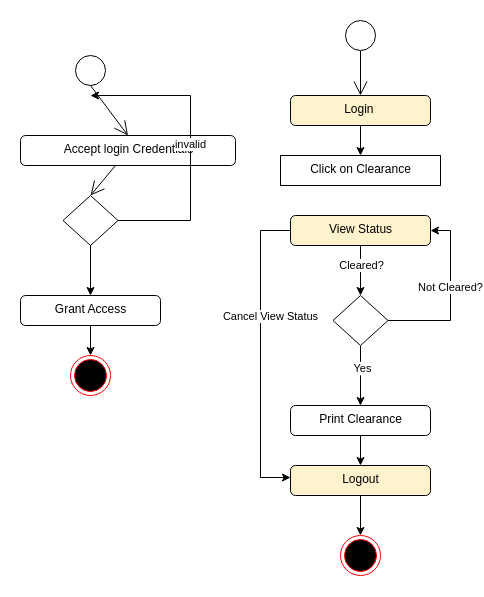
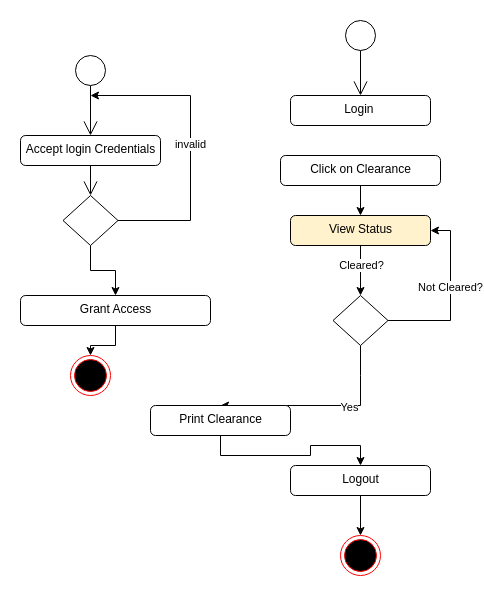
  <mxCell id="0" />
  <mxCell id="1" parent="0" />
  <mxCell id="2" value="" style="endArrow=open;endFill=1;endSize=12;html=1;exitX=0.5;exitY=1;exitDx=0;exitDy=0;entryX=0.5;entryY=0;entryDx=0;entryDy=0;" parent="1" source="29" target="3" edge="1"><mxGeometry width="160" relative="1" as="geometry"><mxPoint x="90" y="85" as="sourcePoint" /><mxPoint x="90" y="135" as="targetPoint" /></mxGeometry></mxCell>
- <mxCell id="3" value="Accept login Credentials" style="html=1;align=center;verticalAlign=top;rounded=1;absoluteArcSize=1;arcSize=10;dashed=0;" parent="1" vertex="1"><mxGeometry x="20" y="135" width="215" height="30" as="geometry" /></mxCell>
+ <mxCell id="3" value="Accept login Credentials" style="html=1;align=center;verticalAlign=top;rounded=1;absoluteArcSize=1;arcSize=10;dashed=0;" parent="1" vertex="1"><mxGeometry x="20" y="135" width="140" height="30" as="geometry" /></mxCell>
  <mxCell id="4" value="invalid" style="edgeStyle=orthogonalEdgeStyle;rounded=0;orthogonalLoop=1;jettySize=auto;html=1;exitX=1;exitY=0.5;exitDx=0;exitDy=0;" parent="1" source="6" edge="1"><mxGeometry relative="1" as="geometry"><mxPoint x="90" y="95" as="targetPoint" /><Array as="points"><mxPoint x="190" y="220" /><mxPoint x="190" y="95" /></Array></mxGeometry></mxCell>
  <mxCell id="5" style="edgeStyle=orthogonalEdgeStyle;rounded=0;orthogonalLoop=1;jettySize=auto;html=1;exitX=0.5;exitY=1;exitDx=0;exitDy=0;entryX=0.5;entryY=0;entryDx=0;entryDy=0;" parent="1" source="6" target="9" edge="1"><mxGeometry relative="1" as="geometry" /></mxCell>
  <mxCell id="6" value="" style="rhombus;" parent="1" vertex="1"><mxGeometry x="62.5" y="195" width="55" height="50" as="geometry" /></mxCell>
  <mxCell id="7" value="" style="endArrow=open;endFill=1;endSize=12;html=1;entryX=0.5;entryY=0;entryDx=0;entryDy=0;" parent="1" source="3" target="6" edge="1"><mxGeometry width="160" relative="1" as="geometry"><mxPoint x="90" y="235" as="sourcePoint" /><mxPoint x="90" y="285" as="targetPoint" /></mxGeometry></mxCell>
  <mxCell id="8" style="edgeStyle=orthogonalEdgeStyle;rounded=0;orthogonalLoop=1;jettySize=auto;html=1;exitX=0.5;exitY=1;exitDx=0;exitDy=0;" parent="1" source="9" target="10" edge="1"><mxGeometry relative="1" as="geometry" /></mxCell>
- <mxCell id="9" value="Grant Access" style="html=1;align=center;verticalAlign=top;rounded=1;absoluteArcSize=1;arcSize=10;dashed=0;" parent="1" vertex="1"><mxGeometry x="20" y="295" width="140" height="30" as="geometry" /></mxCell>
+ <mxCell id="9" value="Grant Access" style="html=1;align=center;verticalAlign=top;rounded=1;absoluteArcSize=1;arcSize=10;dashed=0;" parent="1" vertex="1"><mxGeometry x="20" y="295" width="190" height="30" as="geometry" /></mxCell>
  <mxCell id="10" value="" style="ellipse;html=1;shape=endState;fillColor=#000000;strokeColor=#ff0000;" parent="1" vertex="1"><mxGeometry x="70" y="355" width="40" height="40" as="geometry" /></mxCell>
  <mxCell id="11" value="" style="endArrow=open;endFill=1;endSize=12;html=1;exitX=0.5;exitY=1;exitDx=0;exitDy=0;entryX=0.5;entryY=0;entryDx=0;entryDy=0;" parent="1" source="30" target="13" edge="1"><mxGeometry width="160" relative="1" as="geometry"><mxPoint x="360" y="55" as="sourcePoint" /><mxPoint x="360" y="215" as="targetPoint" /></mxGeometry></mxCell>
- <mxCell id="13" value="Login&amp;nbsp;" style="html=1;align=center;verticalAlign=top;rounded=1;absoluteArcSize=1;arcSize=10;dashed=0;fillColor=#fff2cc;" parent="1" vertex="1"><mxGeometry x="290" y="95" width="140" height="30" as="geometry" /></mxCell>
+ <mxCell id="12" style="edgeStyle=orthogonalEdgeStyle;rounded=0;orthogonalLoop=1;jettySize=auto;html=1;exitX=0.5;exitY=1;exitDx=0;exitDy=0;" parent="1" source="27" target="24" edge="1"><mxGeometry relative="1" as="geometry"><mxPoint x="360" y="175.01" as="sourcePoint" /></mxGeometry></mxCell>
+ <mxCell id="13" value="Login&amp;nbsp;" style="html=1;align=center;verticalAlign=top;rounded=1;absoluteArcSize=1;arcSize=10;dashed=0;" parent="1" vertex="1"><mxGeometry x="290" y="95" width="140" height="30" as="geometry" /></mxCell>
  <mxCell id="14" value="Not Cleared?" style="edgeStyle=orthogonalEdgeStyle;rounded=0;orthogonalLoop=1;jettySize=auto;html=1;exitX=1;exitY=0.5;exitDx=0;exitDy=0;entryX=1;entryY=0.5;entryDx=0;entryDy=0;" parent="1" source="17" target="24" edge="1"><mxGeometry x="0.117" relative="1" as="geometry"><mxPoint x="550" y="245" as="targetPoint" /><Array as="points"><mxPoint x="450" y="320" /><mxPoint x="450" y="230" /></Array><mxPoint as="offset" /></mxGeometry></mxCell>
  <mxCell id="15" style="edgeStyle=orthogonalEdgeStyle;rounded=0;orthogonalLoop=1;jettySize=auto;html=1;exitX=0.5;exitY=1;exitDx=0;exitDy=0;entryX=0.5;entryY=0;entryDx=0;entryDy=0;" parent="1" source="17" target="20" edge="1"><mxGeometry relative="1" as="geometry"><Array as="points"><mxPoint x="360" y="375" /><mxPoint x="360" y="405" /><mxPoint x="360" y="405" /></Array></mxGeometry></mxCell>
  <mxCell id="16" value="Yes" style="edgeLabel;html=1;align=center;verticalAlign=middle;resizable=0;points=[];" vertex="1" connectable="0" parent="15"><mxGeometry x="-0.278" y="1" relative="1" as="geometry"><mxPoint as="offset" /></mxGeometry></mxCell>
  <mxCell id="17" value="" style="rhombus;" parent="1" vertex="1"><mxGeometry x="332.5" y="295" width="55" height="50" as="geometry" /></mxCell>
  <mxCell id="18" style="edgeStyle=orthogonalEdgeStyle;rounded=0;orthogonalLoop=1;jettySize=auto;html=1;exitX=0.5;exitY=1;exitDx=0;exitDy=0;" parent="1" source="25" target="21" edge="1"><mxGeometry relative="1" as="geometry"><mxPoint x="355" y="535" as="sourcePoint" /></mxGeometry></mxCell>
  <mxCell id="19" style="edgeStyle=orthogonalEdgeStyle;rounded=0;orthogonalLoop=1;jettySize=auto;html=1;exitX=0.5;exitY=1;exitDx=0;exitDy=0;entryX=0.5;entryY=0;entryDx=0;entryDy=0;" parent="1" source="20" target="25" edge="1"><mxGeometry relative="1" as="geometry" /></mxCell>
- <mxCell id="20" value="Print Clearance" style="html=1;align=center;verticalAlign=top;rounded=1;absoluteArcSize=1;arcSize=10;dashed=0;" parent="1" vertex="1"><mxGeometry x="290" y="405" width="140" height="30" as="geometry" /></mxCell>
+ <mxCell id="20" value="Print Clearance" style="html=1;align=center;verticalAlign=top;rounded=1;absoluteArcSize=1;arcSize=10;dashed=0;" parent="1" vertex="1"><mxGeometry x="150" y="405" width="140" height="30" as="geometry" /></mxCell>
  <mxCell id="21" value="" style="ellipse;html=1;shape=endState;fillColor=#000000;strokeColor=#ff0000;" parent="1" vertex="1"><mxGeometry x="340" y="535" width="40" height="40" as="geometry" /></mxCell>
  <mxCell id="22" style="edgeStyle=orthogonalEdgeStyle;rounded=0;orthogonalLoop=1;jettySize=auto;html=1;exitX=0.5;exitY=1;exitDx=0;exitDy=0;entryX=0.5;entryY=0;entryDx=0;entryDy=0;" parent="1" source="24" target="17" edge="1"><mxGeometry relative="1" as="geometry" /></mxCell>
  <mxCell id="23" value="Cleared?" style="edgeLabel;html=1;align=center;verticalAlign=middle;resizable=0;points=[];" vertex="1" connectable="0" parent="22"><mxGeometry x="-0.253" relative="1" as="geometry"><mxPoint as="offset" /></mxGeometry></mxCell>
  <mxCell id="24" value="View Status" style="html=1;align=center;verticalAlign=top;rounded=1;absoluteArcSize=1;arcSize=10;dashed=0;fillColor=#fff2cc;" parent="1" vertex="1"><mxGeometry x="290" y="215" width="140" height="30" as="geometry" /></mxCell>
- <mxCell id="25" value="Logout" style="html=1;align=center;verticalAlign=top;rounded=1;absoluteArcSize=1;arcSize=10;dashed=0;fillColor=#fff2cc;" parent="1" vertex="1"><mxGeometry x="290" y="465" width="140" height="30" as="geometry" /></mxCell>
- <mxCell id="26" value="Cancel View Status" style="edgeStyle=orthogonalEdgeStyle;rounded=0;orthogonalLoop=1;jettySize=auto;html=1;exitX=0;exitY=0.25;exitDx=0;exitDy=0;" parent="1" source="24" target="25" edge="1"><mxGeometry x="-0.221" y="10" relative="1" as="geometry"><mxPoint x="240" y="425" as="targetPoint" /><Array as="points"><mxPoint x="290" y="230" /><mxPoint x="260" y="230" /><mxPoint x="260" y="477" /></Array><mxPoint x="397.5" y="350" as="sourcePoint" /><mxPoint y="1" as="offset" /></mxGeometry></mxCell>
- <mxCell id="27" value="Click on Clearance" style="html=1;align=center;verticalAlign=top;absoluteArcSize=1;arcSize=10;dashed=0;rounded=0;" parent="1" vertex="1"><mxGeometry x="280" y="155" width="160" height="30" as="geometry" /></mxCell>
- <mxCell id="28" style="edgeStyle=orthogonalEdgeStyle;rounded=0;orthogonalLoop=1;jettySize=auto;html=1;exitX=0.5;exitY=1;exitDx=0;exitDy=0;entryX=0.5;entryY=0;entryDx=0;entryDy=0;" parent="1" source="13" target="27" edge="1"><mxGeometry relative="1" as="geometry"><mxPoint x="370" y="135" as="sourcePoint" /><mxPoint x="370" y="295" as="targetPoint" /></mxGeometry></mxCell>
+ <mxCell id="25" value="Logout" style="html=1;align=center;verticalAlign=top;rounded=1;absoluteArcSize=1;arcSize=10;dashed=0;" parent="1" vertex="1"><mxGeometry x="290" y="465" width="140" height="30" as="geometry" /></mxCell>
+ <mxCell id="27" value="Click on Clearance" style="html=1;align=center;verticalAlign=top;rounded=1;absoluteArcSize=1;arcSize=10;dashed=0;" parent="1" vertex="1"><mxGeometry x="280" y="155" width="160" height="30" as="geometry" /></mxCell>
  <mxCell id="29" value="" style="ellipse;fillColor=#ffffff;strokeColor=#000000;" parent="1" vertex="1"><mxGeometry x="75" y="55" width="30" height="30" as="geometry" /></mxCell>
  <mxCell id="30" value="" style="ellipse;fillColor=#ffffff;strokeColor=#000000;" parent="1" vertex="1"><mxGeometry x="345" y="20" width="30" height="30" as="geometry" /></mxCell>
